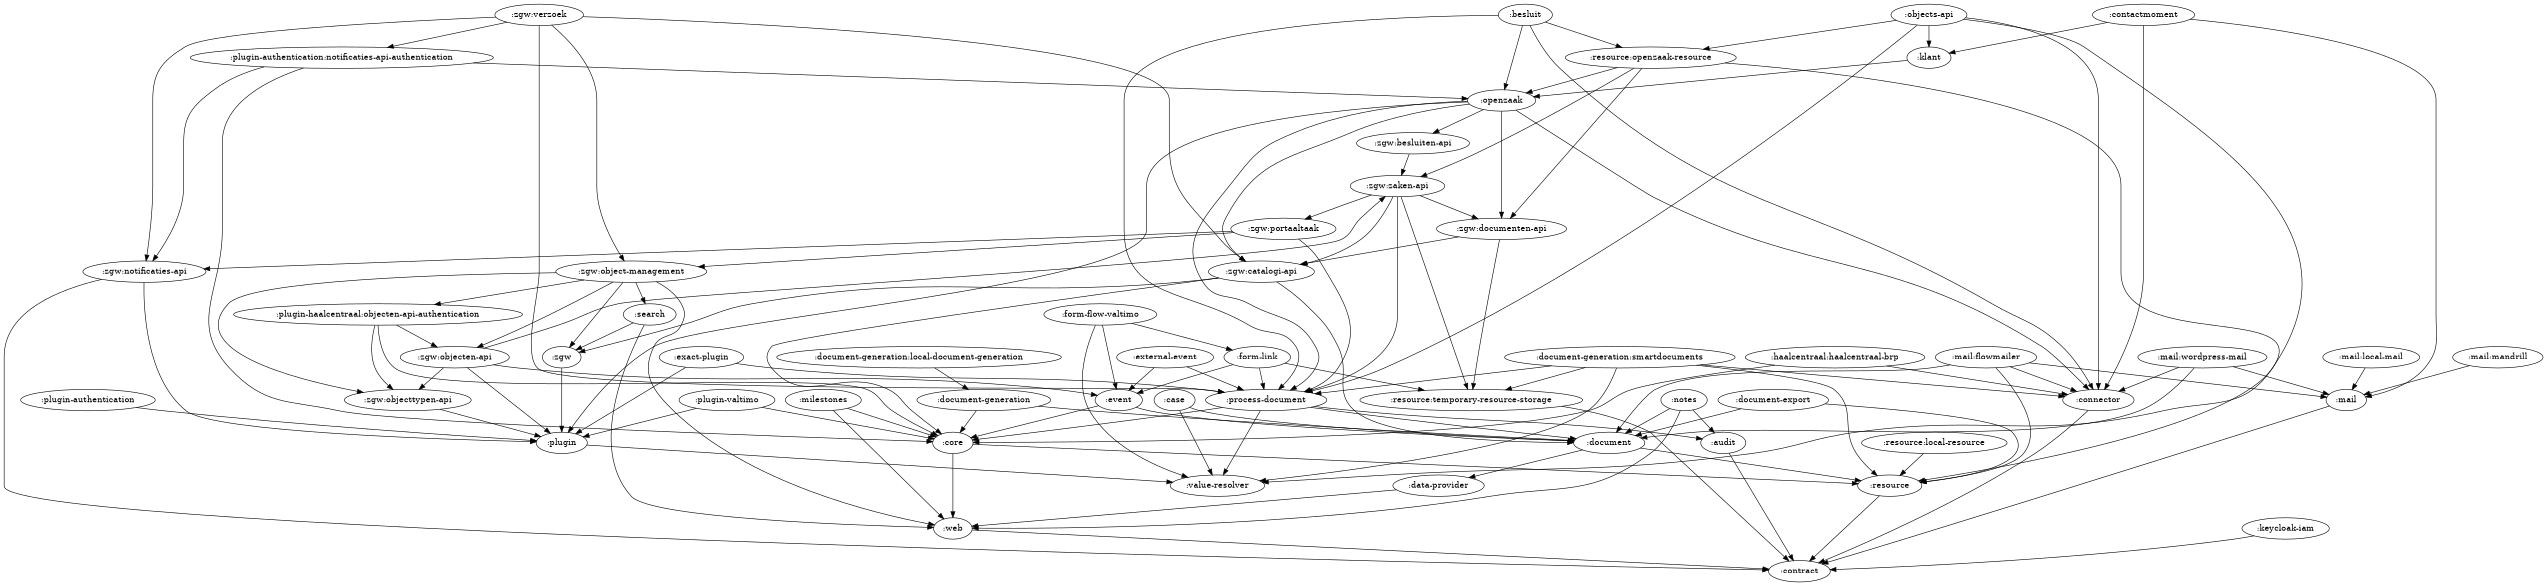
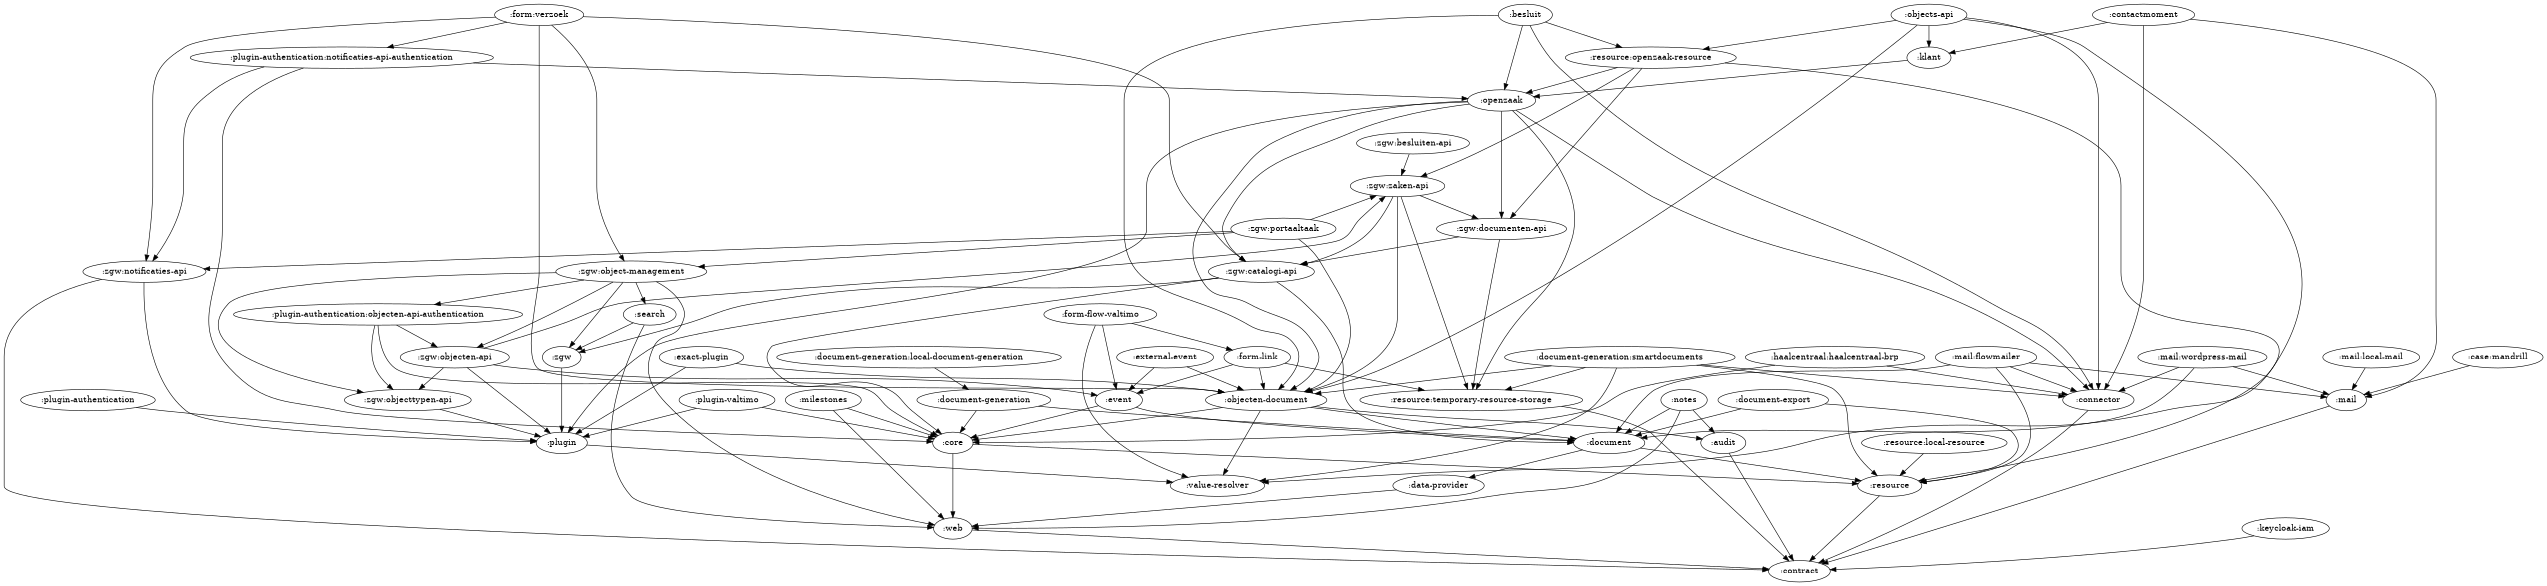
  digraph {
    ":audit"
    ":contract"
    ":besluit"
    ":connector"
    ":openzaak"
-   ":process-document"
+   ":process-document" [label=":objecten-document"]
    ":resource:openzaak-resource"
    ":plugin"
    ":zgw:besluiten-api"
    ":zgw:catalogi-api"
    ":zgw:documenten-api"
    ":document"
    ":value-resolver"
    ":core"
    ":resource"
    ":zgw:zaken-api"
    ":zgw"
    ":resource:temporary-resource-storage"
    ":data-provider"
    ":web"
-   ":case"
    ":contactmoment"
    ":klant"
    ":mail"
    ":document-export"
    ":document-generation"
    ":document-generation:local-document-generation"
    ":document-generation:smartdocuments"
    ":exact-plugin"
    ":external-event"
    n31 [label=":event"]
    ":form-flow-valtimo"
    ":form-link"
    ":haalcentraal:haalcentraal-brp"
    ":keycloak-iam"
    ":mail:flowmailer"
    ":mail:local-mail"
-   ":mail:mandrill"
+   ":mail:mandrill" [label=":case:mandrill"]
    ":mail:wordpress-mail"
    ":milestones"
    ":notes"
    ":objects-api"
    ":plugin-authentication"
    ":plugin-authentication:notificaties-api-authentication"
    ":zgw:notificaties-api"
-   ":plugin-authentication:objecten-api-authentication" [label=":plugin-haalcentraal:objecten-api-authentication"]
+   ":plugin-authentication:objecten-api-authentication"
    ":zgw:objecten-api"
    ":zgw:objecttypen-api"
    ":plugin-valtimo"
    ":resource:local-resource"
    ":search"
    ":zgw:object-management"
    ":zgw:portaaltaak"
-   ":zgw:verzoek"
+   ":zgw:verzoek" [label=":form:verzoek"]
    ":audit" -> ":contract"
    ":besluit" -> ":connector"
    ":besluit" -> ":openzaak"
    ":besluit" -> ":process-document"
    ":besluit" -> ":resource:openzaak-resource"
    ":connector" -> ":contract"
    ":openzaak" -> ":connector"
    ":openzaak" -> ":process-document"
    ":openzaak" -> ":plugin"
-   ":openzaak" -> ":zgw:besluiten-api"
+   ":openzaak" -> ":resource:temporary-resource-storage"
    ":openzaak" -> ":zgw:catalogi-api"
    ":openzaak" -> ":zgw:documenten-api"
    ":process-document" -> ":audit"
    ":process-document" -> ":document"
    ":process-document" -> ":value-resolver"
    ":process-document" -> ":core"
    ":resource:openzaak-resource" -> ":openzaak"
    ":resource:openzaak-resource" -> ":zgw:documenten-api"
    ":resource:openzaak-resource" -> ":resource"
    ":resource:openzaak-resource" -> ":zgw:zaken-api"
    ":plugin" -> ":value-resolver"
    ":zgw:besluiten-api" -> ":zgw:zaken-api"
    ":zgw:catalogi-api" -> ":document"
    ":zgw:catalogi-api" -> ":core"
    ":zgw:catalogi-api" -> ":zgw"
    ":zgw:documenten-api" -> ":zgw:catalogi-api"
    ":zgw:documenten-api" -> ":resource:temporary-resource-storage"
    ":document" -> ":resource"
    ":document" -> ":data-provider"
    ":core" -> ":resource"
    ":core" -> ":web"
    ":resource" -> ":contract"
    ":zgw:zaken-api" -> ":process-document"
    ":zgw:zaken-api" -> ":zgw:catalogi-api"
    ":zgw:zaken-api" -> ":zgw:documenten-api"
    ":zgw:zaken-api" -> ":resource:temporary-resource-storage"
    ":zgw" -> ":plugin"
    ":resource:temporary-resource-storage" -> ":contract"
    ":data-provider" -> ":web"
    ":web" -> ":contract"
-   ":case" -> ":document"
-   ":case" -> ":value-resolver"
    ":contactmoment" -> ":connector"
    ":contactmoment" -> ":klant"
    ":contactmoment" -> ":mail"
    ":klant" -> ":openzaak"
    ":mail" -> ":contract"
    ":document-export" -> ":document"
    ":document-export" -> ":resource"
    ":document-generation" -> ":document"
    ":document-generation" -> ":core"
    ":document-generation:local-document-generation" -> ":document-generation"
    ":document-generation:smartdocuments" -> ":connector"
    ":document-generation:smartdocuments" -> ":process-document"
    ":document-generation:smartdocuments" -> ":value-resolver"
    ":document-generation:smartdocuments" -> ":resource"
    ":document-generation:smartdocuments" -> ":resource:temporary-resource-storage"
    ":exact-plugin" -> ":process-document"
    ":exact-plugin" -> ":plugin"
    ":external-event" -> ":process-document"
    ":external-event" -> n31
    n31 -> ":document"
    n31 -> ":core"
    ":form-flow-valtimo" -> ":value-resolver"
    ":form-flow-valtimo" -> n31
    ":form-flow-valtimo" -> ":form-link"
    ":form-link" -> ":process-document"
    ":form-link" -> ":resource:temporary-resource-storage"
    ":form-link" -> n31
    ":haalcentraal:haalcentraal-brp" -> ":connector"
    ":haalcentraal:haalcentraal-brp" -> ":core"
    ":keycloak-iam" -> ":contract"
    ":mail:flowmailer" -> ":connector"
    ":mail:flowmailer" -> ":document"
    ":mail:flowmailer" -> ":resource"
    ":mail:flowmailer" -> ":mail"
    ":mail:local-mail" -> ":mail"
    ":mail:mandrill" -> ":mail"
    ":mail:wordpress-mail" -> ":connector"
    ":mail:wordpress-mail" -> ":document"
    ":mail:wordpress-mail" -> ":mail"
    ":milestones" -> ":core"
    ":milestones" -> ":web"
    ":notes" -> ":audit"
    ":notes" -> ":document"
    ":notes" -> ":web"
    ":objects-api" -> ":connector"
    ":objects-api" -> ":process-document"
    ":objects-api" -> ":resource:openzaak-resource"
    ":objects-api" -> ":value-resolver"
    ":objects-api" -> ":klant"
    ":plugin-authentication" -> ":plugin"
    ":plugin-authentication:notificaties-api-authentication" -> ":openzaak"
    ":plugin-authentication:notificaties-api-authentication" -> ":core"
    ":plugin-authentication:notificaties-api-authentication" -> ":zgw:notificaties-api"
    ":zgw:notificaties-api" -> ":contract"
    ":zgw:notificaties-api" -> ":plugin"
    ":plugin-authentication:objecten-api-authentication" -> ":core"
    ":plugin-authentication:objecten-api-authentication" -> ":zgw:objecten-api"
    ":plugin-authentication:objecten-api-authentication" -> ":zgw:objecttypen-api"
    ":zgw:objecten-api" -> ":plugin"
    ":zgw:objecten-api" -> ":zgw:zaken-api"
    ":zgw:objecten-api" -> n31
    ":zgw:objecten-api" -> ":zgw:objecttypen-api"
    ":zgw:objecttypen-api" -> ":plugin"
    ":plugin-valtimo" -> ":plugin"
    ":plugin-valtimo" -> ":core"
    ":resource:local-resource" -> ":resource"
    ":search" -> ":zgw"
    ":search" -> ":web"
    ":zgw:object-management" -> ":zgw"
    ":zgw:object-management" -> ":web"
    ":zgw:object-management" -> ":plugin-authentication:objecten-api-authentication"
    ":zgw:object-management" -> ":zgw:objecten-api"
    ":zgw:object-management" -> ":zgw:objecttypen-api"
    ":zgw:object-management" -> ":search"
    ":zgw:portaaltaak" -> ":process-document"
-   ":zgw:zaken-api" -> ":zgw:portaaltaak"
+   ":zgw:portaaltaak" -> ":zgw:zaken-api"
    ":zgw:portaaltaak" -> ":zgw:notificaties-api"
    ":zgw:portaaltaak" -> ":zgw:object-management"
    ":zgw:verzoek" -> ":process-document"
    ":zgw:verzoek" -> ":zgw:catalogi-api"
    ":zgw:verzoek" -> ":plugin-authentication:notificaties-api-authentication"
    ":zgw:verzoek" -> ":zgw:notificaties-api"
    ":zgw:verzoek" -> ":zgw:object-management"
  }
